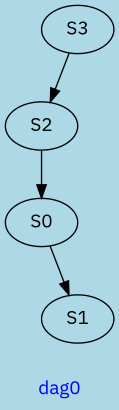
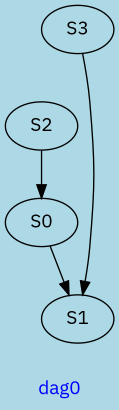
  digraph {
    bgcolor=lightblue
    fontcolor=blue
    fontname="IBM Plex Sans"
    label=dag0
    node [fontname="IBM Plex Sans"]
    edge [fontname="IBM Plex Sans"]
    S2
    S0
    S1
    S3
    S2 -> S0
    S0 -> S1
-   S3 -> S2
+   S3 -> S1
  }
